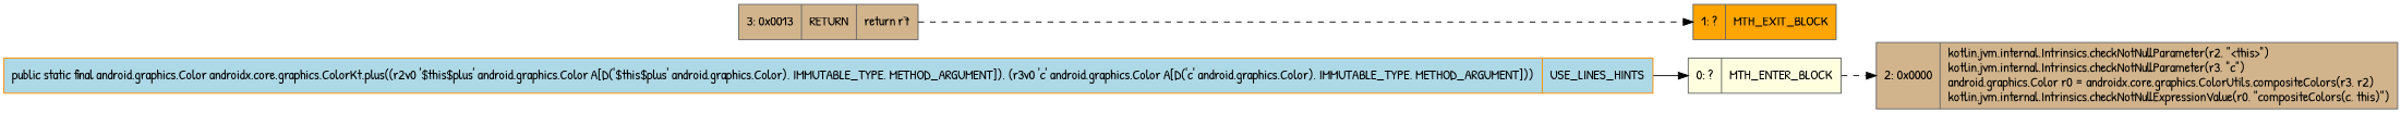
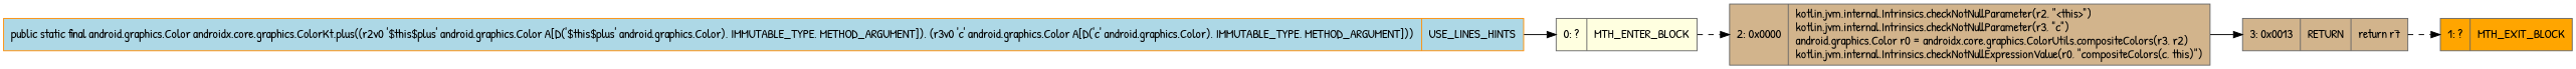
  digraph {
    fontname="Patrick Hand"
    rankdir=LR
    node [color=gray40 fillcolor=tan fontname="Patrick Hand" shape=record style=filled]
    edge [fontname="Patrick Hand" style=dashed]
    n1 [fillcolor=lightyellow label="{0\:\ ?|MTH_ENTER_BLOCK\l}"]
    n2 [label="{2\:\ 0x0000|kotlin.jvm.internal.Intrinsics.checkNotNullParameter(r2, \"\<this\>\")\lkotlin.jvm.internal.Intrinsics.checkNotNullParameter(r3, \"c\")\landroid.graphics.Color r0 = androidx.core.graphics.ColorUtils.compositeColors(r3, r2)\lkotlin.jvm.internal.Intrinsics.checkNotNullExpressionValue(r0, \"compositeColors(c, this)\")\l}"]
    n3 [label="{3\:\ 0x0013|RETURN\l|return r7\l}"]
    n4 [fillcolor=orange label="{1\:\ ?|MTH_EXIT_BLOCK\l}"]
    n5 [color=darkorange fillcolor=lightblue label="{public static final android.graphics.Color androidx.core.graphics.ColorKt.plus((r2v0 '$this$plus' android.graphics.Color A[D('$this$plus' android.graphics.Color), IMMUTABLE_TYPE, METHOD_ARGUMENT]), (r3v0 'c' android.graphics.Color A[D('c' android.graphics.Color), IMMUTABLE_TYPE, METHOD_ARGUMENT]))  | USE_LINES_HINTS\l}"]
    n1 -> n2
+   n2 -> n3 [style=solid]
    n3 -> n4
    n5 -> n1 [style=solid]
  }
